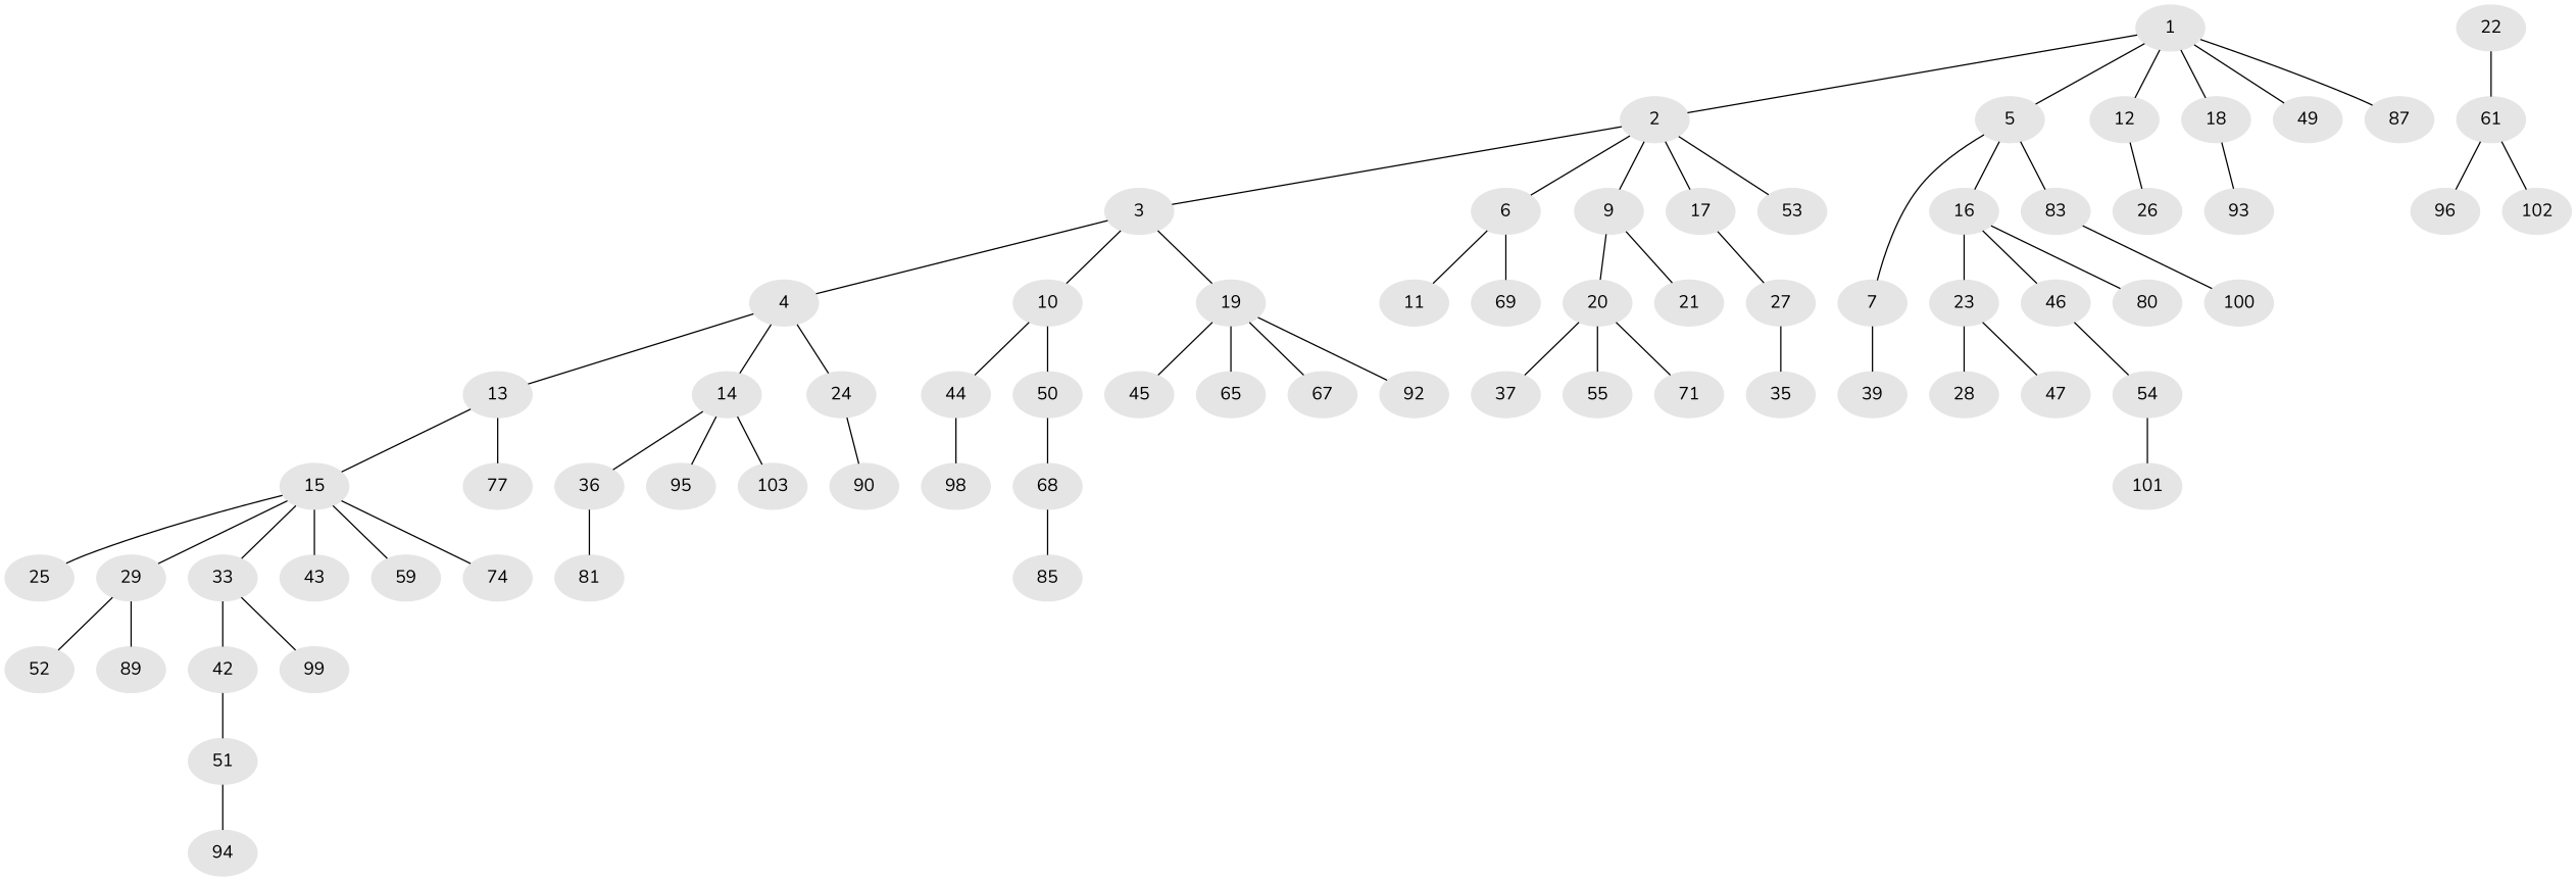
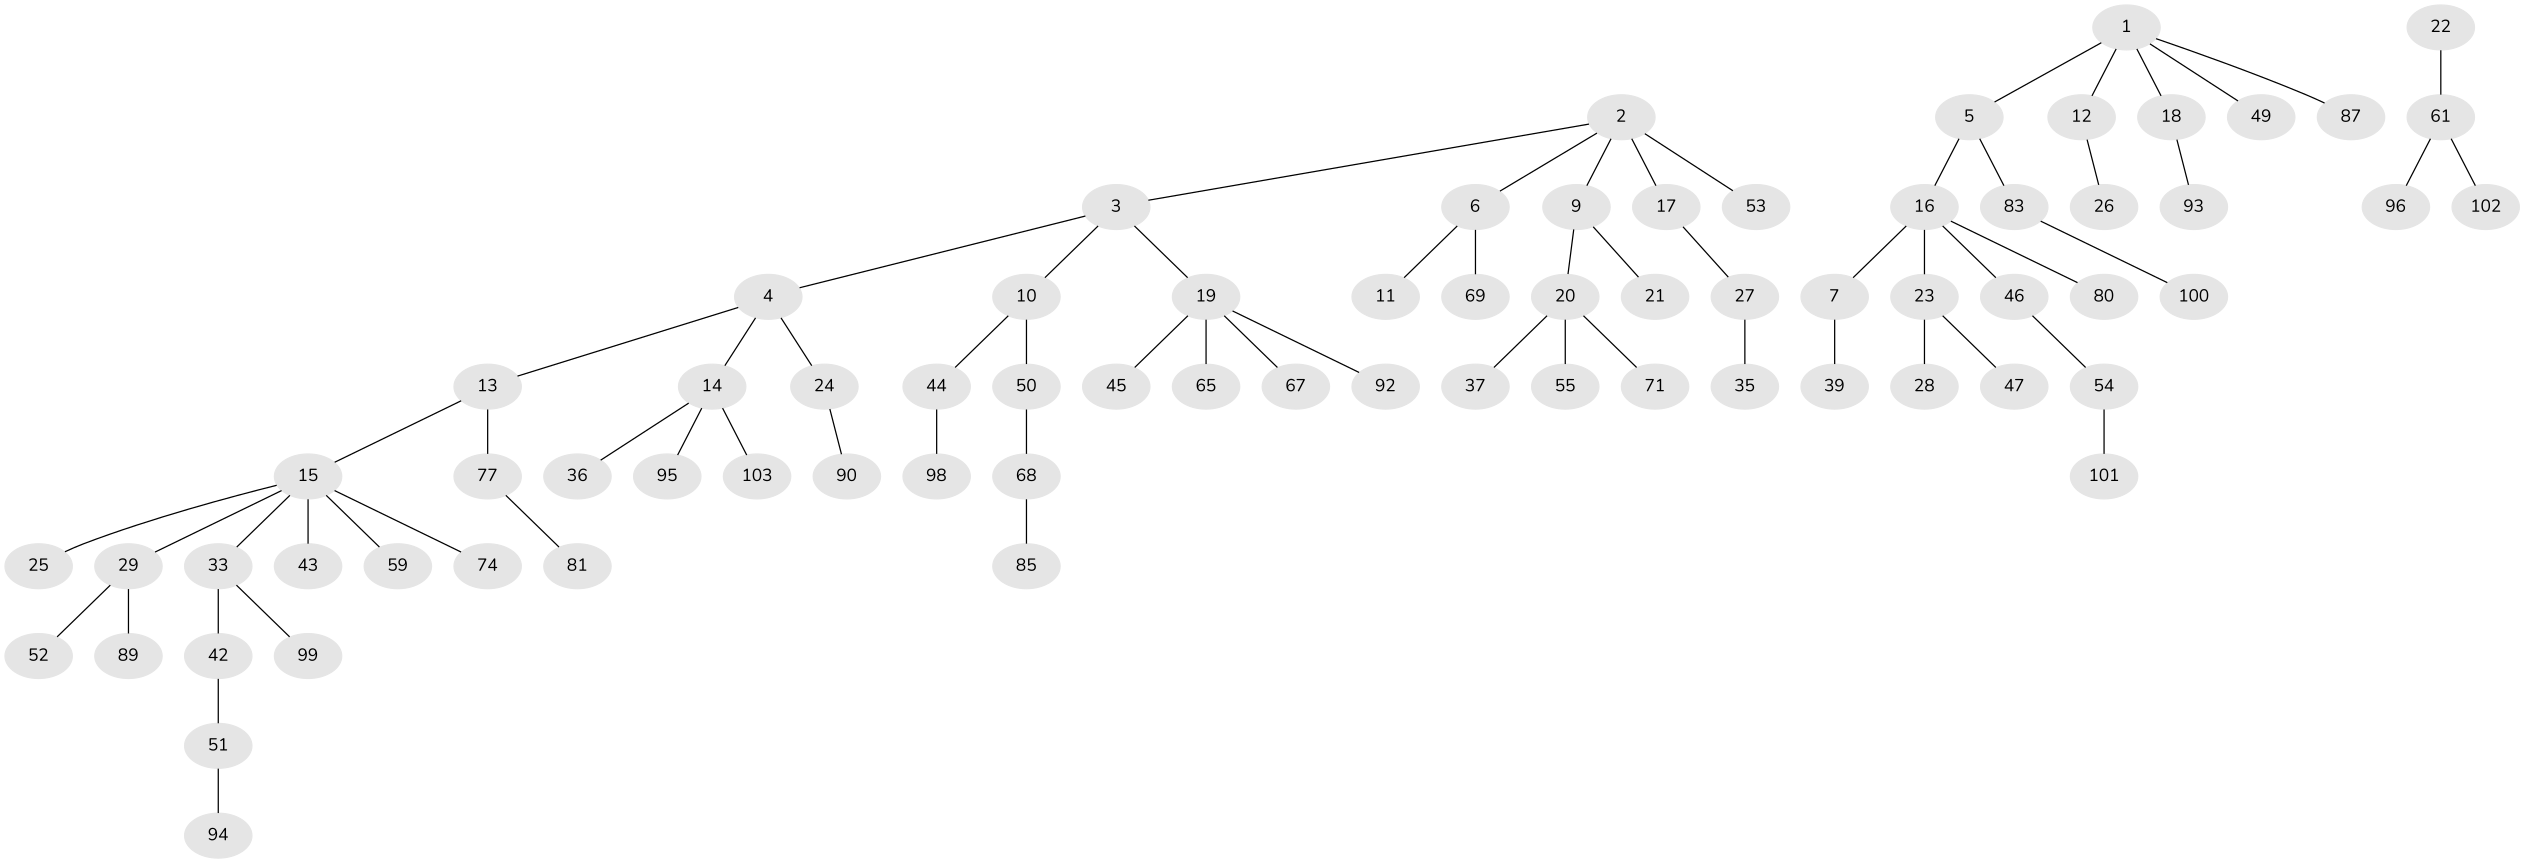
  graph {
    fontname=Nunito
    node [color=gray90 fontname=Nunito style=filled]
    edge [fontname=Nunito]
    1 [super="+8"]
    2 [super="+60"]
    5
    12
    18 [super="+63"]
    49
    87
    3 [super="+62"]
    6 [super="+72"]
    9
    17
    53
    7 [super="+104"]
    16 [super="+41"]
    83 [super="+86"]
    26 [super="+76"]
    93
    4
    10 [super="+66"]
    19 [super="+32"]
    11
    69
    20 [super="+40"]
    21
    27 [super="+105"]
    13
    14 [super="+70"]
    24 [super="+64"]
    44 [super="+58"]
    50
    45 [super="+97"]
    65
    67
    92
    15 [super="+30"]
    77 [super="+106"]
    36 [super="+78"]
    95
    103
    90
    39
    23 [super="+34"]
    46
    80
    100
    37 [super="+88"]
    55
    71 [super="+91"]
    98
    68 [super="+73"]
    25 [super="+57"]
    29 [super="+48"]
    33 [super="+38"]
    43
    59
    74
    61 [super="+79"]
    22
    81
    52
    89
    42
    99
    28
    47 [super="+56"]
    54 [super="+75"]
    35 [super="+82"]
    96
    102
    51 [super="+84"]
    94
    101
    85
-   1 -- 2
    1 -- 5
    1 -- 12
    1 -- 18
    1 -- 49
    1 -- 87
    2 -- 3
    2 -- 6
    2 -- 9
    2 -- 17
    2 -- 53
-   5 -- 7
+   16 -- 7
    5 -- 16
    5 -- 83
    12 -- 26
    18 -- 93
    3 -- 4
    3 -- 10
    3 -- 19
    6 -- 11
    6 -- 69
    9 -- 20
    9 -- 21
    17 -- 27
    7 -- 39
    16 -- 23
    16 -- 46
    16 -- 80
    83 -- 100
    4 -- 13
    4 -- 14
    4 -- 24
    10 -- 44
    10 -- 50
    19 -- 45
    19 -- 65
    19 -- 67
    19 -- 92
    20 -- 37
    20 -- 55
    20 -- 71
    27 -- 35
    13 -- 15
    13 -- 77
    14 -- 36
    14 -- 95
    14 -- 103
    24 -- 90
    44 -- 98
    50 -- 68
    15 -- 25
    15 -- 29
    15 -- 33
    15 -- 43
    15 -- 59
    15 -- 74
-   36 -- 81
+   77 -- 81
    23 -- 28
    23 -- 47
    46 -- 54
    68 -- 85
    29 -- 52
    29 -- 89
    33 -- 42
    33 -- 99
    61 -- 96
    61 -- 102
    22 -- 61
    42 -- 51
    54 -- 101
    51 -- 94
  }
